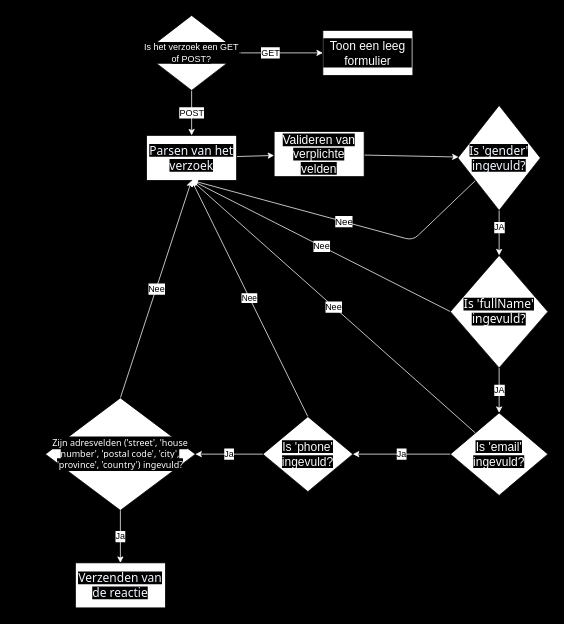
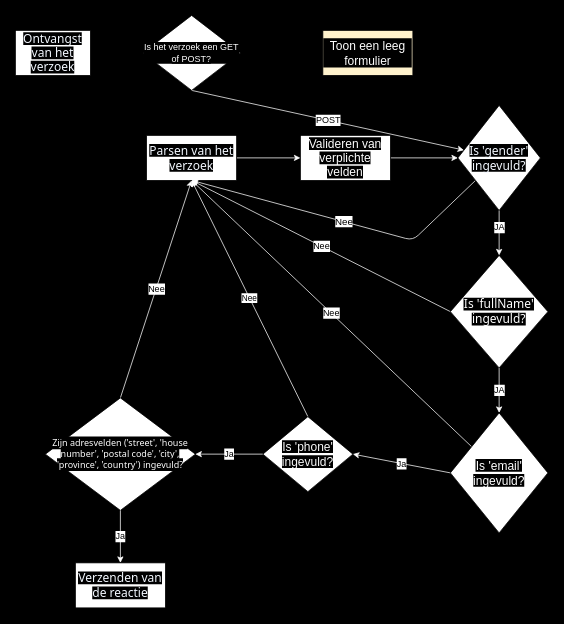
  <mxCell id="0" />
  <mxCell id="1" parent="0" />
+ <mxCell id="2" value="&lt;div style=&quot;&quot;&gt;&lt;span style=&quot;font-size: 16px; background-color: rgb(0, 0, 0);&quot;&gt;&lt;font style=&quot;&quot; color=&quot;#f3f8ff&quot; face=&quot;Söhne, ui-sans-serif, system-ui, -apple-system, Segoe UI, Roboto, Ubuntu, Cantarell, Noto Sans, sans-serif, Helvetica Neue, Arial, Apple Color Emoji, Segoe UI Emoji, Segoe UI Symbol, Noto Color Emoji&quot;&gt;Ontvangst van het verzoek&lt;/font&gt;&lt;/span&gt;&lt;/div&gt;" style="rounded=0;whiteSpace=wrap;html=1;align=center;" parent="1" vertex="1"><mxGeometry x="20" y="40" width="100" height="60" as="geometry" /></mxCell>
  <mxCell id="3" value="" style="edgeStyle=none;html=1;strokeColor=#FFFFFF;" parent="1" source="4" target="6" edge="1"><mxGeometry relative="1" as="geometry" /></mxCell>
  <mxCell id="4" value="&lt;div style=&quot;&quot;&gt;&lt;span style=&quot;font-size: 16px; background-color: rgb(0, 0, 0);&quot;&gt;&lt;font style=&quot;&quot; color=&quot;#f3f8ff&quot; face=&quot;Söhne, ui-sans-serif, system-ui, -apple-system, Segoe UI, Roboto, Ubuntu, Cantarell, Noto Sans, sans-serif, Helvetica Neue, Arial, Apple Color Emoji, Segoe UI Emoji, Segoe UI Symbol, Noto Color Emoji&quot;&gt;Parsen van het verzoek&lt;/font&gt;&lt;/span&gt;&lt;/div&gt;" style="whiteSpace=wrap;html=1;align=center;" parent="1" vertex="1"><mxGeometry x="195" y="180" width="120" height="60" as="geometry" /></mxCell>
  <mxCell id="5" value="" style="edgeStyle=none;html=1;strokeColor=#FFFFFF;" parent="1" source="6" target="10" edge="1"><mxGeometry relative="1" as="geometry" /></mxCell>
- <mxCell id="6" value="&lt;font color=&quot;#ffffff&quot; style=&quot;font-size: 16px; background-color: rgb(0, 0, 0);&quot;&gt;Valideren van verplichte velden&lt;/font&gt;" style="whiteSpace=wrap;html=1;align=center;" parent="1" vertex="1"><mxGeometry x="365" y="175" width="120" height="60" as="geometry" /></mxCell>
+ <mxCell id="6" value="&lt;font color=&quot;#ffffff&quot; style=&quot;font-size: 16px; background-color: rgb(0, 0, 0);&quot;&gt;Valideren van verplichte velden&lt;/font&gt;" style="whiteSpace=wrap;html=1;align=center;" parent="1" vertex="1"><mxGeometry x="400" y="180" width="120" height="60" as="geometry" /></mxCell>
  <mxCell id="7" value="" style="edgeStyle=none;html=1;entryX=0.5;entryY=0;entryDx=0;entryDy=0;strokeColor=#FFFFFF;" parent="1" source="10" target="13" edge="1"><mxGeometry relative="1" as="geometry"><mxPoint x="360" y="780" as="targetPoint" /></mxGeometry></mxCell>
  <mxCell id="8" value="&lt;font style=&quot;font-size: 12px;&quot;&gt;JA&lt;/font&gt;" style="edgeLabel;html=1;align=center;verticalAlign=middle;resizable=0;points=[];" parent="7" vertex="1" connectable="0"><mxGeometry x="-0.267" y="-1" relative="1" as="geometry"><mxPoint as="offset" /></mxGeometry></mxCell>
  <mxCell id="9" value="&lt;font style=&quot;font-size: 13px;&quot;&gt;Nee&lt;/font&gt;" style="edgeStyle=none;html=1;entryX=0.5;entryY=1;entryDx=0;entryDy=0;strokeColor=#FFFFFF;" parent="1" source="10" target="4" edge="1"><mxGeometry relative="1" as="geometry"><mxPoint x="510" y="590" as="targetPoint" /><Array as="points"><mxPoint x="550" y="320" /></Array></mxGeometry></mxCell>
  <mxCell id="10" value="&lt;div style=&quot;&quot;&gt;&lt;span style=&quot;font-size: 16px; background-color: rgb(0, 0, 0);&quot;&gt;&lt;font style=&quot;&quot; color=&quot;#f3f8ff&quot; face=&quot;Söhne, ui-sans-serif, system-ui, -apple-system, Segoe UI, Roboto, Ubuntu, Cantarell, Noto Sans, sans-serif, Helvetica Neue, Arial, Apple Color Emoji, Segoe UI Emoji, Segoe UI Symbol, Noto Color Emoji&quot;&gt;Is 'gender' ingevuld?&lt;/font&gt;&lt;/span&gt;&lt;/div&gt;" style="rhombus;whiteSpace=wrap;html=1;align=center;" parent="1" vertex="1"><mxGeometry x="610" y="140" width="110" height="140" as="geometry" /></mxCell>
  <mxCell id="11" value="&lt;font style=&quot;font-size: 12px;&quot;&gt;JA&lt;/font&gt;" style="edgeStyle=none;html=1;entryX=0.5;entryY=0;entryDx=0;entryDy=0;strokeColor=#FFFFFF;" parent="1" source="13" target="16" edge="1"><mxGeometry relative="1" as="geometry"><mxPoint x="360" y="1030" as="targetPoint" /></mxGeometry></mxCell>
  <mxCell id="12" value="&lt;font style=&quot;font-size: 12px;&quot;&gt;Nee&lt;/font&gt;" style="edgeStyle=none;html=1;exitX=0;exitY=0.5;exitDx=0;exitDy=0;entryX=0.5;entryY=1;entryDx=0;entryDy=0;strokeColor=#FFFFFF;" parent="1" source="13" target="4" edge="1"><mxGeometry relative="1" as="geometry" /></mxCell>
  <mxCell id="13" value="&lt;div style=&quot;&quot;&gt;&lt;span style=&quot;font-size: 16px; background-color: rgb(0, 0, 0);&quot;&gt;&lt;font style=&quot;&quot; color=&quot;#ffffff&quot; face=&quot;Söhne, ui-sans-serif, system-ui, -apple-system, Segoe UI, Roboto, Ubuntu, Cantarell, Noto Sans, sans-serif, Helvetica Neue, Arial, Apple Color Emoji, Segoe UI Emoji, Segoe UI Symbol, Noto Color Emoji&quot;&gt;Is 'fullName' ingevuld?&lt;/font&gt;&lt;/span&gt;&lt;/div&gt;" style="rhombus;whiteSpace=wrap;html=1;align=center;" parent="1" vertex="1"><mxGeometry x="600" y="340" width="130" height="150" as="geometry" /></mxCell>
  <mxCell id="14" value="&lt;font style=&quot;font-size: 12px;&quot;&gt;Nee&lt;/font&gt;" style="edgeStyle=none;html=1;entryX=0.5;entryY=1;entryDx=0;entryDy=0;strokeColor=#FFFFFF;" parent="1" source="16" target="4" edge="1"><mxGeometry relative="1" as="geometry" /></mxCell>
  <mxCell id="15" value="&lt;font style=&quot;font-size: 12px;&quot;&gt;Ja&lt;/font&gt;" style="edgeStyle=none;html=1;exitX=0;exitY=0.5;exitDx=0;exitDy=0;entryX=1;entryY=0.5;entryDx=0;entryDy=0;strokeColor=#FFFFFF;" parent="1" source="16" target="19" edge="1"><mxGeometry relative="1" as="geometry"><mxPoint x="470" y="605" as="targetPoint" /></mxGeometry></mxCell>
- <mxCell id="16" value="&lt;font color=&quot;#ffffff&quot; style=&quot;font-size: 16px; background-color: rgb(0, 0, 0);&quot;&gt;Is 'email' ingevuld?&lt;/font&gt;" style="rhombus;whiteSpace=wrap;html=1;" parent="1" vertex="1"><mxGeometry x="600" y="550" width="130" height="110" as="geometry" /></mxCell>
+ <mxCell id="16" value="&lt;font color=&quot;#ffffff&quot; style=&quot;font-size: 16px; background-color: rgb(0, 0, 0);&quot;&gt;Is 'email' ingevuld?&lt;/font&gt;" style="rhombus;whiteSpace=wrap;html=1;" parent="1" vertex="1"><mxGeometry x="600" y="550" width="130" height="160" as="geometry" /></mxCell>
  <mxCell id="17" value="Nee" style="edgeStyle=none;html=1;exitX=0.5;exitY=0;exitDx=0;exitDy=0;entryX=0.5;entryY=1;entryDx=0;entryDy=0;strokeColor=#FFFFFF;" parent="1" source="19" target="4" edge="1"><mxGeometry relative="1" as="geometry" /></mxCell>
  <mxCell id="18" value="&lt;font style=&quot;font-size: 12px;&quot;&gt;Ja&lt;/font&gt;" style="edgeStyle=none;html=1;exitX=0;exitY=0.5;exitDx=0;exitDy=0;entryX=1;entryY=0.5;entryDx=0;entryDy=0;strokeColor=#FFFFFF;" parent="1" source="19" target="21" edge="1"><mxGeometry relative="1" as="geometry" /></mxCell>
  <mxCell id="19" value="&lt;font color=&quot;#fafafa&quot; style=&quot;font-size: 16px; background-color: rgb(0, 0, 0);&quot;&gt;Is 'phone' ingevuld?&lt;/font&gt;" style="rhombus;whiteSpace=wrap;html=1;" parent="1" vertex="1"><mxGeometry x="350" y="555" width="120" height="100" as="geometry" /></mxCell>
  <mxCell id="20" value="Nee" style="edgeStyle=none;html=1;exitX=0.5;exitY=0;exitDx=0;exitDy=0;entryX=0.5;entryY=1;entryDx=0;entryDy=0;fontSize=12;strokeColor=#FFFFFF;" parent="1" source="21" target="4" edge="1"><mxGeometry relative="1" as="geometry" /></mxCell>
  <mxCell id="21" value="&lt;div style=&quot;&quot;&gt;&lt;font style=&quot;background-color: rgb(0, 0, 0);&quot; color=&quot;#ffffff&quot; face=&quot;Söhne, ui-sans-serif, system-ui, -apple-system, Segoe UI, Roboto, Ubuntu, Cantarell, Noto Sans, sans-serif, Helvetica Neue, Arial, Apple Color Emoji, Segoe UI Emoji, Segoe UI Symbol, Noto Color Emoji&quot;&gt;Zijn adresvelden ('street', 'house number', 'postal code', 'city', 'province', 'country') ingevuld?&lt;/font&gt;&lt;/div&gt;" style="rhombus;whiteSpace=wrap;html=1;align=center;shadow=0;" parent="1" vertex="1"><mxGeometry x="60" y="530" width="200" height="150" as="geometry" /></mxCell>
  <mxCell id="22" value="Ja" style="edgeStyle=none;html=1;exitX=0.5;exitY=1;exitDx=0;exitDy=0;entryX=0.5;entryY=0;entryDx=0;entryDy=0;fontSize=12;strokeColor=#FFFFFF;" parent="1" source="21" target="23" edge="1"><mxGeometry relative="1" as="geometry" /></mxCell>
  <mxCell id="23" value="&lt;div style=&quot;&quot;&gt;&lt;span style=&quot;font-size: 16px; background-color: rgb(0, 0, 0);&quot;&gt;&lt;font style=&quot;&quot; color=&quot;#f3f8ff&quot; face=&quot;Söhne, ui-sans-serif, system-ui, -apple-system, Segoe UI, Roboto, Ubuntu, Cantarell, Noto Sans, sans-serif, Helvetica Neue, Arial, Apple Color Emoji, Segoe UI Emoji, Segoe UI Symbol, Noto Color Emoji&quot;&gt;Verzenden van de reactie&lt;/font&gt;&lt;/span&gt;&lt;/div&gt;" style="whiteSpace=wrap;html=1;fontSize=12;align=center;" parent="1" vertex="1"><mxGeometry x="100" y="750" width="120" height="60" as="geometry" /></mxCell>
- <mxCell id="24" value="&lt;font style=&quot;font-size: 12px;&quot;&gt;POST&lt;/font&gt;" style="edgeStyle=none;html=1;exitX=0.5;exitY=1;exitDx=0;exitDy=0;entryX=0.5;entryY=0;entryDx=0;entryDy=0;strokeColor=#FFFFFF;fontColor=default;" edge="1" parent="1" source="27" target="4"><mxGeometry relative="1" as="geometry" /></mxCell>
- <mxCell id="25" style="edgeStyle=none;html=1;exitX=1;exitY=0.5;exitDx=0;exitDy=0;entryX=0;entryY=0.5;entryDx=0;entryDy=0;strokeColor=#FFFFFF;fontSize=11;fontColor=default;" edge="1" parent="1" source="27" target="28"><mxGeometry relative="1" as="geometry" /></mxCell>
- <mxCell id="26" value="&lt;font style=&quot;font-size: 12px;&quot;&gt;GET&lt;/font&gt;" style="edgeLabel;html=1;align=center;verticalAlign=middle;resizable=0;points=[];fontSize=11;fontColor=default;" vertex="1" connectable="0" parent="25"><mxGeometry x="-0.3" y="1" relative="1" as="geometry"><mxPoint as="offset" /></mxGeometry></mxCell>
+ <mxCell id="24" value="&lt;font style=&quot;font-size: 12px;&quot;&gt;POST&lt;/font&gt;" style="edgeStyle=none;html=1;exitX=0.5;exitY=1;exitDx=0;exitDy=0;strokeColor=#FFFFFF;fontColor=default;" edge="1" parent="1" source="27" target="10"><mxGeometry relative="1" as="geometry" /></mxCell>
  <mxCell id="27" value="&lt;font style=&quot;background-color: rgb(0, 0, 0);&quot; color=&quot;#ffffff&quot;&gt;Is het verzoek een GET of POST?&lt;/font&gt;" style="rhombus;whiteSpace=wrap;html=1;shadow=0;labelBackgroundColor=#000000;" vertex="1" parent="1"><mxGeometry x="190" width="130" height="100" as="geometry" y="20" /></mxCell>
- <mxCell id="28" value="&lt;font style=&quot;font-size: 16px; background-color: rgb(0, 0, 0);&quot;&gt;Toon een leeg formulier&lt;/font&gt;" style="whiteSpace=wrap;html=1;shadow=0;labelBackgroundColor=#000000;fontColor=#FFFFFF;" vertex="1" parent="1"><mxGeometry x="430" y="40" width="120" height="60" as="geometry" /></mxCell>
+ <mxCell id="28" value="&lt;font style=&quot;font-size: 16px; background-color: rgb(0, 0, 0);&quot;&gt;Toon een leeg formulier&lt;/font&gt;" style="whiteSpace=wrap;html=1;shadow=0;labelBackgroundColor=#000000;fontColor=#FFFFFF;fillColor=#fff2cc;" vertex="1" parent="1"><mxGeometry x="430" y="40" width="120" height="60" as="geometry" /></mxCell>
